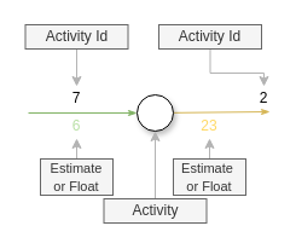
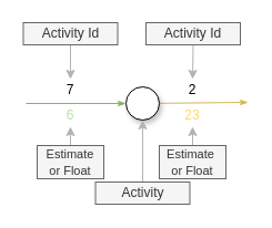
  <mxCell id="0" />
  <mxCell id="1" parent="0" />
  <mxCell id="2" value="" style="edgeStyle=none;rounded=1;html=1;labelBackgroundColor=none;startArrow=none;startFill=0;startSize=5;endArrow=classicThin;endFill=1;endSize=5;jettySize=auto;orthogonalLoop=1;strokeWidth=1;fontFamily=Verdana;fontSize=12;strokeColor=#d6b656;fillColor=#fff2cc;" parent="1" source="3" edge="1"><mxGeometry relative="1" as="geometry"><mxPoint x="223" y="92" as="targetPoint" /></mxGeometry></mxCell>
  <mxCell id="3" value="" style="ellipse;whiteSpace=wrap;html=1;rounded=0;shadow=1;comic=0;labelBackgroundColor=none;strokeWidth=1;fontFamily=Verdana;fontSize=12;align=center;" parent="1" vertex="1"><mxGeometry x="113" y="78" width="30" height="30" as="geometry" /></mxCell>
  <mxCell id="4" value="" style="edgeStyle=none;rounded=1;html=1;labelBackgroundColor=none;startArrow=none;startFill=0;startSize=5;endArrow=classicThin;endFill=1;endSize=5;jettySize=auto;orthogonalLoop=1;strokeWidth=1;fontFamily=Verdana;fontSize=12;entryX=0;entryY=0.5;entryDx=0;entryDy=0;fillColor=#d5e8d4;strokeColor=#82b366;" edge="1" parent="1" target="3"><mxGeometry relative="1" as="geometry"><mxPoint x="23" y="93" as="sourcePoint" /><mxPoint x="113" y="81" as="targetPoint" /></mxGeometry></mxCell>
  <mxCell id="5" value="7" style="text;html=1;strokeColor=none;fillColor=none;align=center;verticalAlign=middle;whiteSpace=wrap;rounded=0;imageWidth=24;" vertex="1" parent="1"><mxGeometry x="53" y="71" width="20" height="20" as="geometry" /></mxCell>
- <mxCell id="6" value="2" style="text;html=1;strokeColor=none;fillColor=none;align=center;verticalAlign=middle;whiteSpace=wrap;rounded=0;" vertex="1" parent="1"><mxGeometry x="208" y="71" width="20" height="20" as="geometry" /></mxCell>
+ <mxCell id="6" value="2" style="text;html=1;strokeColor=none;fillColor=none;align=center;verticalAlign=middle;whiteSpace=wrap;rounded=0;" vertex="1" parent="1"><mxGeometry x="163" y="71" width="20" height="20" as="geometry" /></mxCell>
  <mxCell id="7" style="edgeStyle=orthogonalEdgeStyle;rounded=0;orthogonalLoop=1;jettySize=auto;html=1;entryX=0.5;entryY=1;entryDx=0;entryDy=0;strokeColor=#B3B3B3;" edge="1" parent="1" source="8" target="3"><mxGeometry relative="1" as="geometry" /></mxCell>
  <mxCell id="8" value="Activity" style="text;html=1;fillColor=#f5f5f5;align=center;verticalAlign=middle;whiteSpace=wrap;rounded=0;strokeColor=#666666;fontColor=#333333;" vertex="1" parent="1"><mxGeometry x="85.5" y="164" width="85" height="20" as="geometry" /></mxCell>
  <mxCell id="9" style="edgeStyle=orthogonalEdgeStyle;rounded=0;orthogonalLoop=1;jettySize=auto;html=1;exitX=0.5;exitY=1;exitDx=0;exitDy=0;entryX=0.5;entryY=0;entryDx=0;entryDy=0;strokeColor=#B3B3B3;" edge="1" parent="1" source="10" target="6"><mxGeometry relative="1" as="geometry" /></mxCell>
  <mxCell id="10" value="Activity Id" style="text;html=1;fillColor=#f5f5f5;align=center;verticalAlign=middle;whiteSpace=wrap;rounded=0;strokeColor=#666666;fontColor=#333333;" vertex="1" parent="1"><mxGeometry x="131" y="20" width="85" height="20" as="geometry" /></mxCell>
  <mxCell id="11" style="edgeStyle=orthogonalEdgeStyle;rounded=0;orthogonalLoop=1;jettySize=auto;html=1;exitX=0.5;exitY=1;exitDx=0;exitDy=0;entryX=0.5;entryY=0;entryDx=0;entryDy=0;strokeColor=#B3B3B3;" edge="1" parent="1" source="12" target="5"><mxGeometry relative="1" as="geometry" /></mxCell>
  <mxCell id="12" value="Activity Id" style="text;html=1;fillColor=#f5f5f5;align=center;verticalAlign=middle;whiteSpace=wrap;rounded=0;strokeColor=#666666;fontColor=#333333;" vertex="1" parent="1"><mxGeometry x="20.5" y="20" width="85" height="20" as="geometry" /></mxCell>
  <mxCell id="13" value="&lt;font&gt;6&lt;/font&gt;" style="text;html=1;strokeColor=none;fillColor=none;align=center;verticalAlign=middle;whiteSpace=wrap;rounded=0;fontColor=#B9E0A5;" vertex="1" parent="1"><mxGeometry x="53" y="94" width="20" height="20" as="geometry" /></mxCell>
  <mxCell id="14" value="&lt;font&gt;23&lt;/font&gt;" style="text;html=1;strokeColor=none;fillColor=none;align=center;verticalAlign=middle;whiteSpace=wrap;rounded=0;fontColor=#FFD966;" vertex="1" parent="1"><mxGeometry x="163" y="94" width="20" height="20" as="geometry" /></mxCell>
  <mxCell id="15" style="edgeStyle=orthogonalEdgeStyle;rounded=0;orthogonalLoop=1;jettySize=auto;html=1;exitX=0.5;exitY=0;exitDx=0;exitDy=0;entryX=0.5;entryY=1;entryDx=0;entryDy=0;strokeColor=#B3B3B3;" edge="1" parent="1" source="16" target="13"><mxGeometry relative="1" as="geometry" /></mxCell>
  <mxCell id="16" value="&lt;font style=&quot;font-size: 11px&quot;&gt;Estimate &lt;br&gt;or Float&lt;/font&gt;" style="text;html=1;fillColor=#f5f5f5;align=center;verticalAlign=middle;whiteSpace=wrap;rounded=0;strokeColor=#666666;fontColor=#333333;" vertex="1" parent="1"><mxGeometry x="33" y="131" width="60" height="30" as="geometry" /></mxCell>
  <mxCell id="17" style="edgeStyle=orthogonalEdgeStyle;rounded=0;orthogonalLoop=1;jettySize=auto;html=1;exitX=0.5;exitY=0;exitDx=0;exitDy=0;entryX=0.5;entryY=1;entryDx=0;entryDy=0;strokeColor=#B3B3B3;" edge="1" parent="1" source="18" target="14"><mxGeometry relative="1" as="geometry" /></mxCell>
  <mxCell id="18" value="&lt;span style=&quot;font-size: 11px&quot;&gt;Estimate&amp;nbsp;&lt;/span&gt;&lt;br style=&quot;font-size: 11px&quot;&gt;&lt;span style=&quot;font-size: 11px&quot;&gt;or Float&lt;/span&gt;" style="text;html=1;fillColor=#f5f5f5;align=center;verticalAlign=middle;whiteSpace=wrap;rounded=0;strokeColor=#666666;fontColor=#333333;" vertex="1" parent="1"><mxGeometry x="143" y="131" width="60" height="30" as="geometry" /></mxCell>
